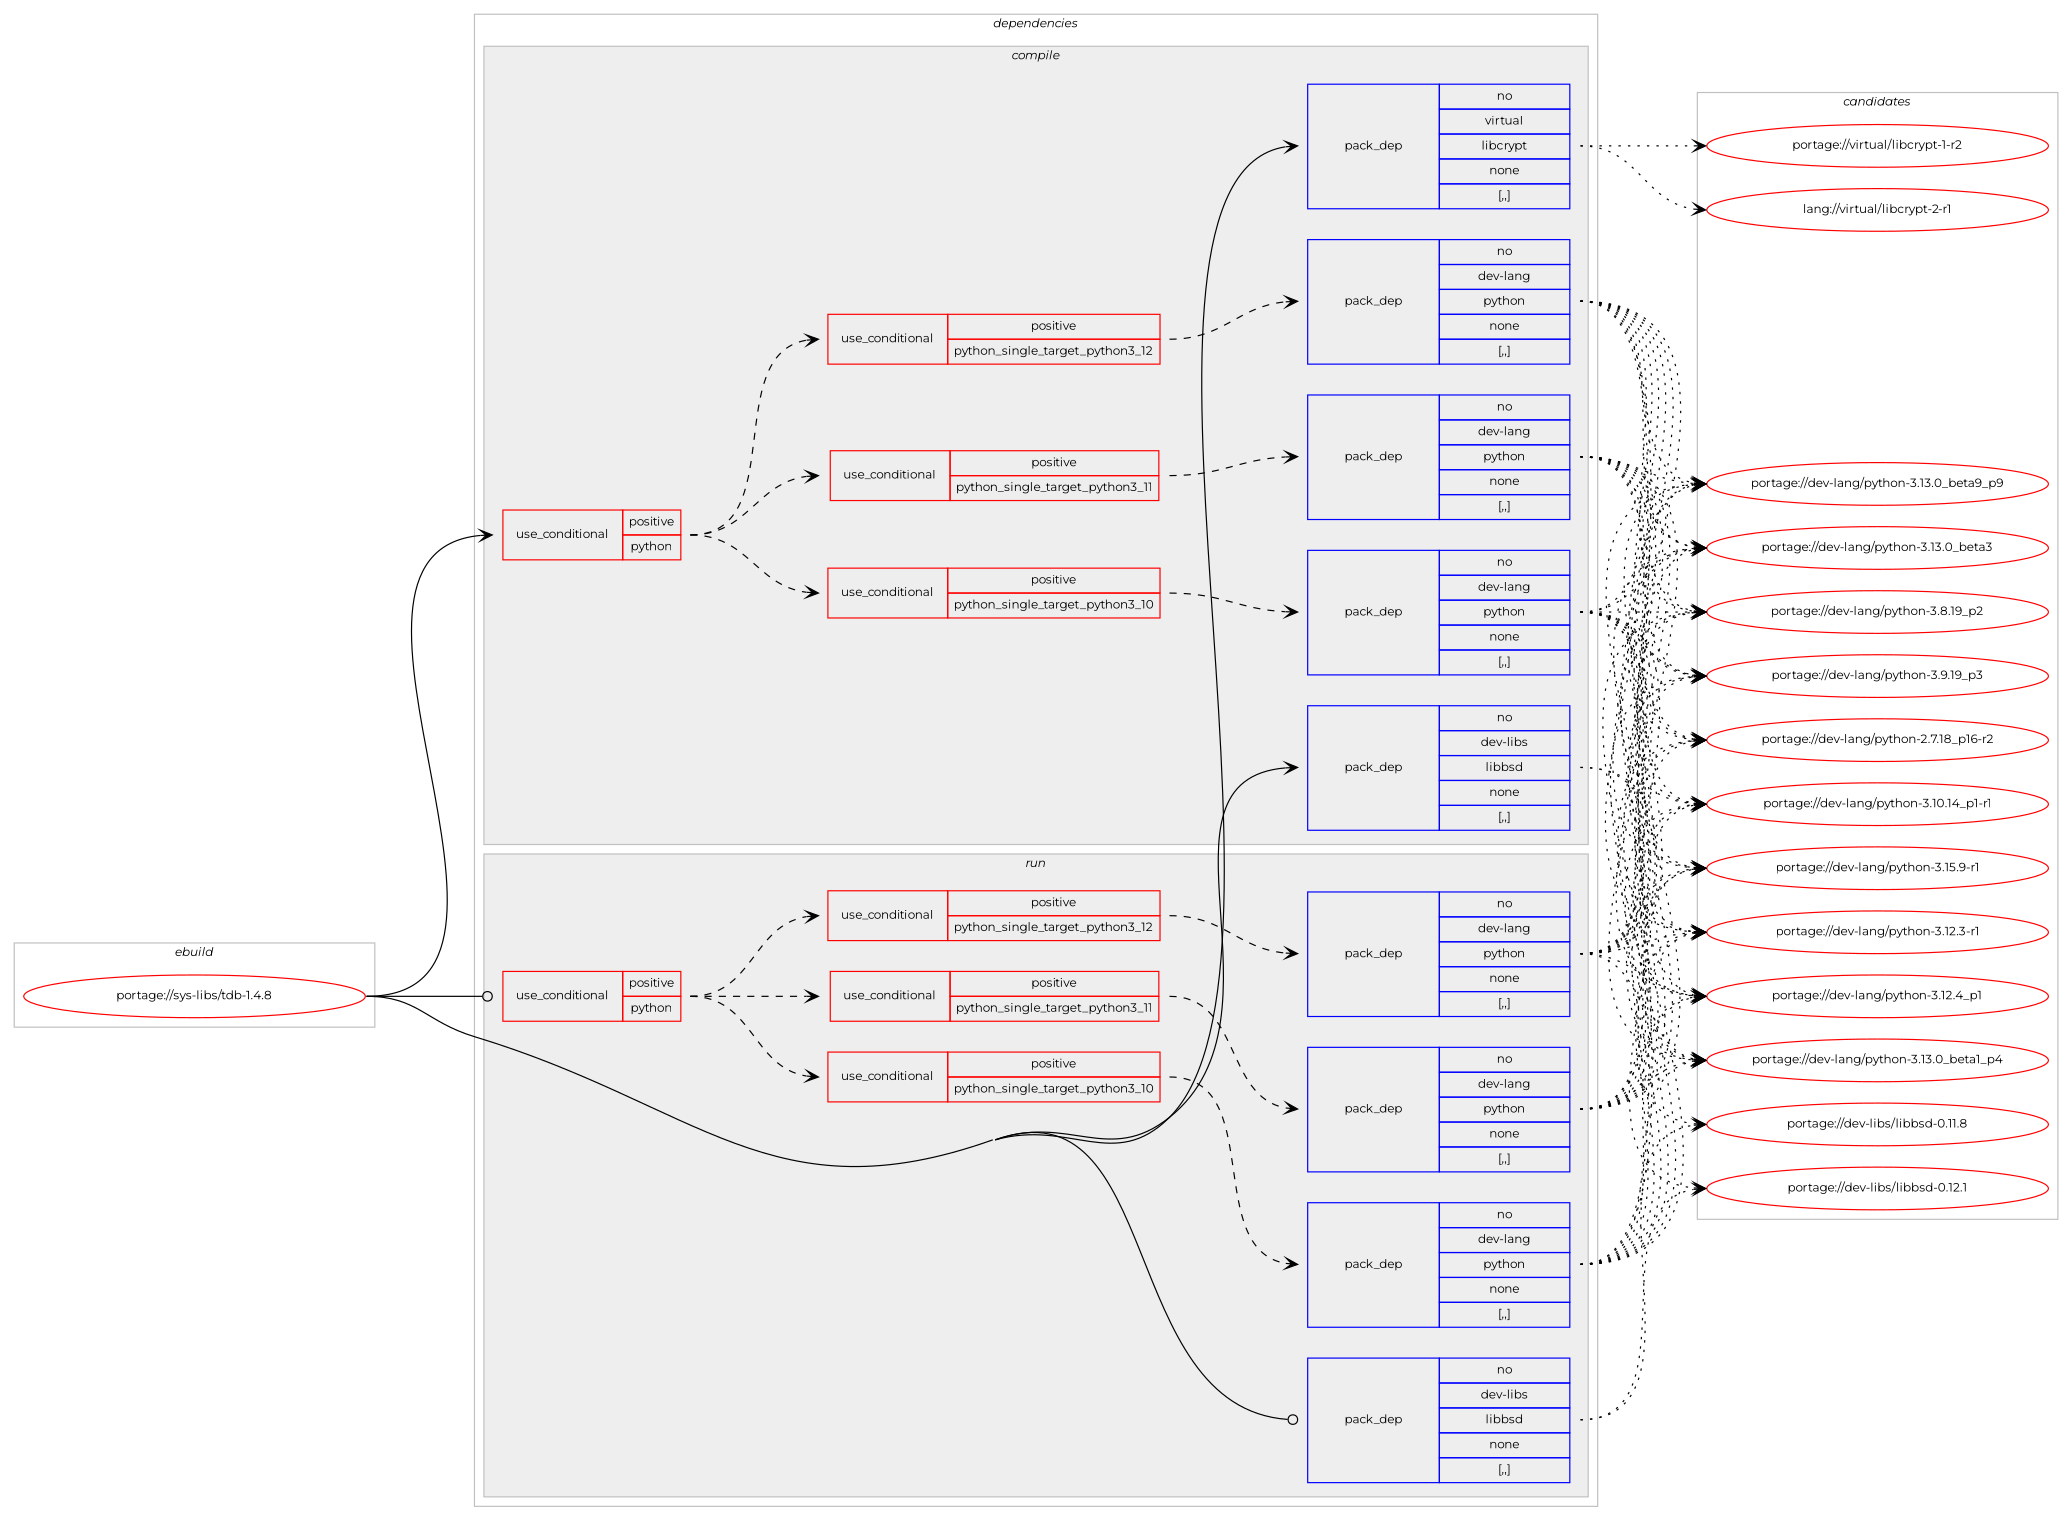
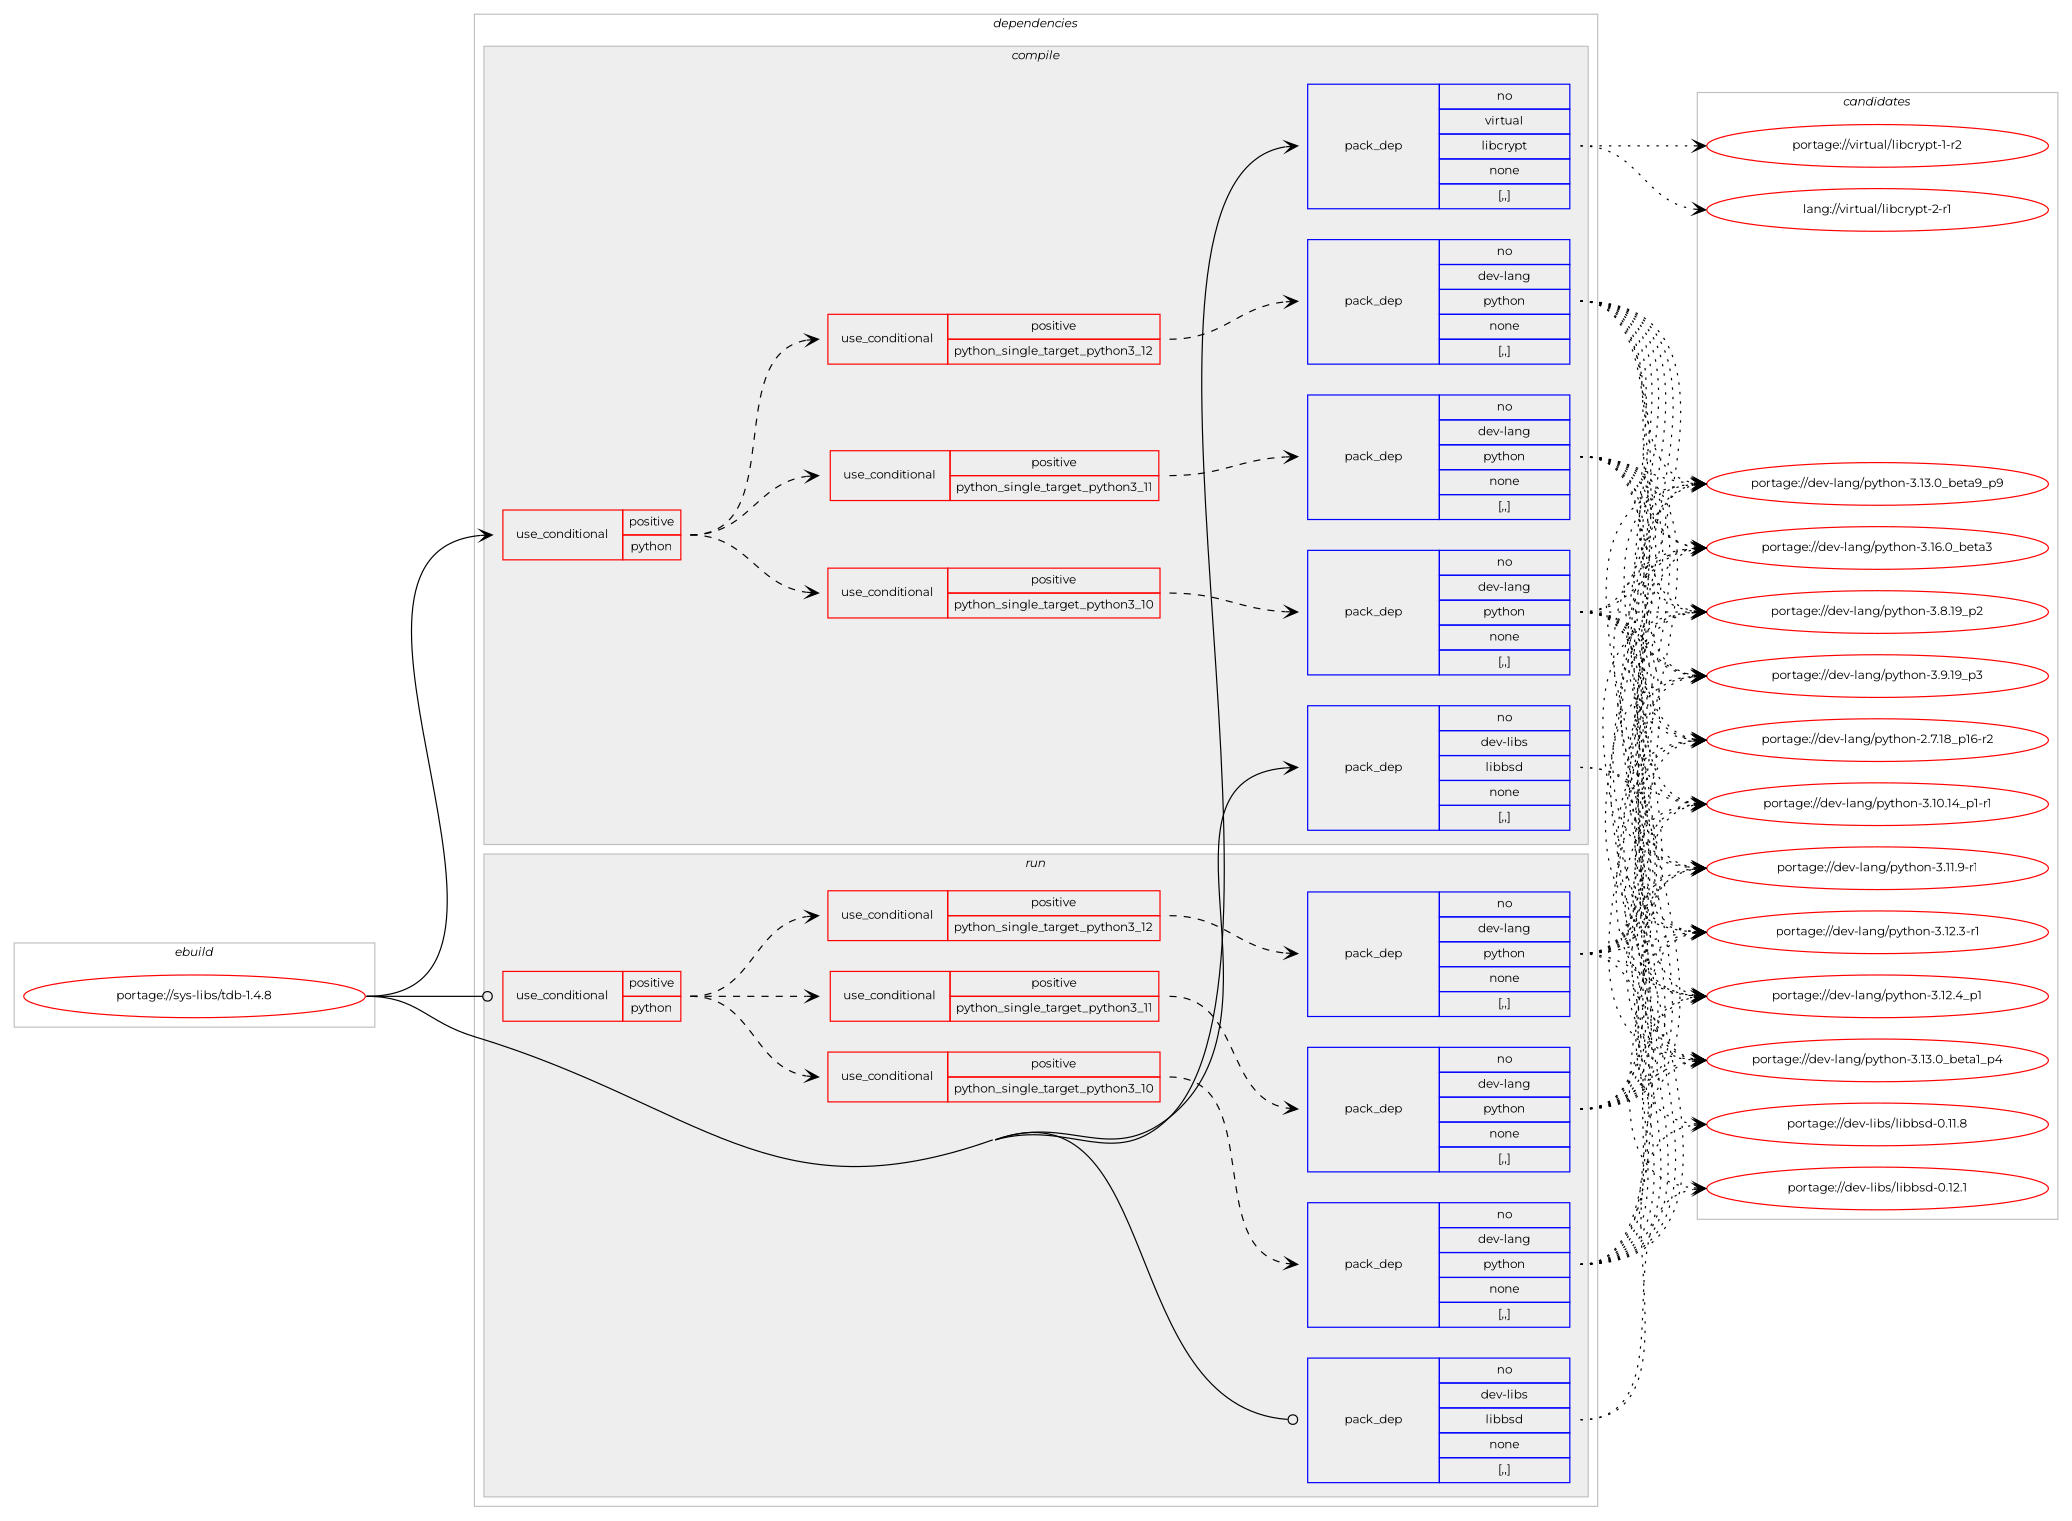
  digraph {
    compound=true
    concentrate=true
    fontname=Montserrat
    fontsize=10
    newrank=true
    rankdir=LR
    ranksep=1.5
    node [color=red fontname=Montserrat fontsize=10 shape=none]
    edge [arrowhead=vee fontname=Montserrat headport=w style=dotted tailport=e weight=100]
    n1 [label="portage://sys-libs/tdb-1.4.8" width=4 shape=""]
    n2 [color=blue label=<<TABLE BORDER="0" CELLBORDER="1" CELLSPACING="0" CELLPADDING="4" WIDTH="220"><TR><TD ROWSPAN="6" CELLPADDING="30">pack_dep</TD></TR><TR><TD WIDTH="110">no</TD></TR><TR><TD>dev-lang</TD></TR><TR><TD>python</TD></TR><TR><TD>none</TD></TR><TR><TD>[,,]</TD></TR></TABLE>>]
    n3 [label=<<TABLE BORDER="0" CELLBORDER="1" CELLSPACING="0" CELLPADDING="4"><TR><TD ROWSPAN="3" CELLPADDING="10">use_conditional</TD></TR><TR><TD>positive</TD></TR><TR><TD>python_single_target_python3_10</TD></TR></TABLE>>]
    n4 [color=blue label=<<TABLE BORDER="0" CELLBORDER="1" CELLSPACING="0" CELLPADDING="4" WIDTH="220"><TR><TD ROWSPAN="6" CELLPADDING="30">pack_dep</TD></TR><TR><TD WIDTH="110">no</TD></TR><TR><TD>dev-lang</TD></TR><TR><TD>python</TD></TR><TR><TD>none</TD></TR><TR><TD>[,,]</TD></TR></TABLE>>]
    n5 [label=<<TABLE BORDER="0" CELLBORDER="1" CELLSPACING="0" CELLPADDING="4"><TR><TD ROWSPAN="3" CELLPADDING="10">use_conditional</TD></TR><TR><TD>positive</TD></TR><TR><TD>python_single_target_python3_11</TD></TR></TABLE>>]
    n6 [color=blue label=<<TABLE BORDER="0" CELLBORDER="1" CELLSPACING="0" CELLPADDING="4" WIDTH="220"><TR><TD ROWSPAN="6" CELLPADDING="30">pack_dep</TD></TR><TR><TD WIDTH="110">no</TD></TR><TR><TD>dev-lang</TD></TR><TR><TD>python</TD></TR><TR><TD>none</TD></TR><TR><TD>[,,]</TD></TR></TABLE>>]
    n7 [label=<<TABLE BORDER="0" CELLBORDER="1" CELLSPACING="0" CELLPADDING="4"><TR><TD ROWSPAN="3" CELLPADDING="10">use_conditional</TD></TR><TR><TD>positive</TD></TR><TR><TD>python_single_target_python3_12</TD></TR></TABLE>>]
    n8 [label=<<TABLE BORDER="0" CELLBORDER="1" CELLSPACING="0" CELLPADDING="4"><TR><TD ROWSPAN="3" CELLPADDING="10">use_conditional</TD></TR><TR><TD>positive</TD></TR><TR><TD>python</TD></TR></TABLE>>]
    n9 [color=blue label=<<TABLE BORDER="0" CELLBORDER="1" CELLSPACING="0" CELLPADDING="4" WIDTH="220"><TR><TD ROWSPAN="6" CELLPADDING="30">pack_dep</TD></TR><TR><TD WIDTH="110">no</TD></TR><TR><TD>dev-libs</TD></TR><TR><TD>libbsd</TD></TR><TR><TD>none</TD></TR><TR><TD>[,,]</TD></TR></TABLE>>]
    n10 [color=blue label=<<TABLE BORDER="0" CELLBORDER="1" CELLSPACING="0" CELLPADDING="4" WIDTH="220"><TR><TD ROWSPAN="6" CELLPADDING="30">pack_dep</TD></TR><TR><TD WIDTH="110">no</TD></TR><TR><TD>virtual</TD></TR><TR><TD>libcrypt</TD></TR><TR><TD>none</TD></TR><TR><TD>[,,]</TD></TR></TABLE>>]
    n11 [color=blue label=<<TABLE BORDER="0" CELLBORDER="1" CELLSPACING="0" CELLPADDING="4" WIDTH="220"><TR><TD ROWSPAN="6" CELLPADDING="30">pack_dep</TD></TR><TR><TD WIDTH="110">no</TD></TR><TR><TD>dev-lang</TD></TR><TR><TD>python</TD></TR><TR><TD>none</TD></TR><TR><TD>[,,]</TD></TR></TABLE>>]
    n12 [label=<<TABLE BORDER="0" CELLBORDER="1" CELLSPACING="0" CELLPADDING="4"><TR><TD ROWSPAN="3" CELLPADDING="10">use_conditional</TD></TR><TR><TD>positive</TD></TR><TR><TD>python_single_target_python3_10</TD></TR></TABLE>>]
    n13 [color=blue label=<<TABLE BORDER="0" CELLBORDER="1" CELLSPACING="0" CELLPADDING="4" WIDTH="220"><TR><TD ROWSPAN="6" CELLPADDING="30">pack_dep</TD></TR><TR><TD WIDTH="110">no</TD></TR><TR><TD>dev-lang</TD></TR><TR><TD>python</TD></TR><TR><TD>none</TD></TR><TR><TD>[,,]</TD></TR></TABLE>>]
    n14 [label=<<TABLE BORDER="0" CELLBORDER="1" CELLSPACING="0" CELLPADDING="4"><TR><TD ROWSPAN="3" CELLPADDING="10">use_conditional</TD></TR><TR><TD>positive</TD></TR><TR><TD>python_single_target_python3_11</TD></TR></TABLE>>]
    n15 [color=blue label=<<TABLE BORDER="0" CELLBORDER="1" CELLSPACING="0" CELLPADDING="4" WIDTH="220"><TR><TD ROWSPAN="6" CELLPADDING="30">pack_dep</TD></TR><TR><TD WIDTH="110">no</TD></TR><TR><TD>dev-lang</TD></TR><TR><TD>python</TD></TR><TR><TD>none</TD></TR><TR><TD>[,,]</TD></TR></TABLE>>]
    n16 [label=<<TABLE BORDER="0" CELLBORDER="1" CELLSPACING="0" CELLPADDING="4"><TR><TD ROWSPAN="3" CELLPADDING="10">use_conditional</TD></TR><TR><TD>positive</TD></TR><TR><TD>python_single_target_python3_12</TD></TR></TABLE>>]
    n17 [label=<<TABLE BORDER="0" CELLBORDER="1" CELLSPACING="0" CELLPADDING="4"><TR><TD ROWSPAN="3" CELLPADDING="10">use_conditional</TD></TR><TR><TD>positive</TD></TR><TR><TD>python</TD></TR></TABLE>>]
    n18 [color=blue label=<<TABLE BORDER="0" CELLBORDER="1" CELLSPACING="0" CELLPADDING="4" WIDTH="220"><TR><TD ROWSPAN="6" CELLPADDING="30">pack_dep</TD></TR><TR><TD WIDTH="110">no</TD></TR><TR><TD>dev-libs</TD></TR><TR><TD>libbsd</TD></TR><TR><TD>none</TD></TR><TR><TD>[,,]</TD></TR></TABLE>>]
    n19 [label="portage://dev-lang/python-2.7.18_p16-r2" width=4 shape=""]
    n20 [label="portage://dev-lang/python-3.10.14_p1-r1" width=4 shape=""]
-   n21 [label="portage://dev-lang/python-3.15.9-r1" width=4 shape=""]
+   n21 [label="portage://dev-lang/python-3.11.9-r1" width=4 shape=""]
    n22 [label="portage://dev-lang/python-3.12.3-r1" width=4 shape=""]
    n23 [label="portage://dev-lang/python-3.12.4_p1" width=4 shape=""]
    n24 [label="portage://dev-lang/python-3.13.0_beta1_p4" width=4 shape=""]
    n25 [label="portage://dev-lang/python-3.13.0_beta9_p9" width=4 shape=""]
-   n26 [label="portage://dev-lang/python-3.13.0_beta3" width=4 shape=""]
+   n26 [label="portage://dev-lang/python-3.16.0_beta3" width=4 shape=""]
    n27 [label="portage://dev-lang/python-3.8.19_p2" width=4 shape=""]
    n28 [label="portage://dev-lang/python-3.9.19_p3" width=4 shape=""]
    n29 [label="portage://dev-libs/libbsd-0.11.8" width=4 shape=""]
    n30 [label="portage://dev-libs/libbsd-0.12.1" width=4 shape=""]
    n31 [label="portage://virtual/libcrypt-1-r2" width=4 shape=""]
    n32 [label="lang://virtual/libcrypt-2-r1" width=4 shape=""]
    subgraph cluster_1 {
      color=gray
      label=<<i>ebuild</i>>
      rank=same
      n1
    }
    subgraph cluster_2 {
      color=gray
      label=<<i>dependencies</i>>
      subgraph cluster_3 {
        color=gray
        fillcolor="#eeeeee"
        label=<<i>compile</i>>
        style=filled
        subgraph sub_4 {
          color=gray
          fillcolor="#eeeeee"
          label=<<i>compile</i>>
          style=filled
          n8
          subgraph sub_5 {
            color=gray
            fillcolor="#eeeeee"
            label=<<i>compile</i>>
            style=filled
            n3
            subgraph sub_6 {
              color=gray
              fillcolor="#eeeeee"
              label=<<i>compile</i>>
              style=filled
              n2
            }
          }
          subgraph sub_7 {
            color=gray
            fillcolor="#eeeeee"
            label=<<i>compile</i>>
            style=filled
            n5
            subgraph sub_8 {
              color=gray
              fillcolor="#eeeeee"
              label=<<i>compile</i>>
              style=filled
              n4
            }
          }
          subgraph sub_9 {
            color=gray
            fillcolor="#eeeeee"
            label=<<i>compile</i>>
            style=filled
            n7
            subgraph sub_10 {
              color=gray
              fillcolor="#eeeeee"
              label=<<i>compile</i>>
              style=filled
              n6
            }
          }
        }
        subgraph sub_11 {
          color=gray
          fillcolor="#eeeeee"
          label=<<i>compile</i>>
          style=filled
          n9
        }
        subgraph sub_12 {
          color=gray
          fillcolor="#eeeeee"
          label=<<i>compile</i>>
          style=filled
          n10
        }
      }
      subgraph cluster_13 {
        color=gray
        fillcolor="#eeeeee"
        label=<<i>compile and run</i>>
        style=filled
      }
      subgraph cluster_14 {
        color=gray
        fillcolor="#eeeeee"
        label=<<i>run</i>>
        style=filled
        subgraph sub_15 {
          color=gray
          fillcolor="#eeeeee"
          label=<<i>run</i>>
          style=filled
          n17
          subgraph sub_16 {
            color=gray
            fillcolor="#eeeeee"
            label=<<i>run</i>>
            style=filled
            n12
            subgraph sub_17 {
              color=gray
              fillcolor="#eeeeee"
              label=<<i>run</i>>
              style=filled
              n11
            }
          }
          subgraph sub_18 {
            color=gray
            fillcolor="#eeeeee"
            label=<<i>run</i>>
            style=filled
            n14
            subgraph sub_19 {
              color=gray
              fillcolor="#eeeeee"
              label=<<i>run</i>>
              style=filled
              n13
            }
          }
          subgraph sub_20 {
            color=gray
            fillcolor="#eeeeee"
            label=<<i>run</i>>
            style=filled
            n16
            subgraph sub_21 {
              color=gray
              fillcolor="#eeeeee"
              label=<<i>run</i>>
              style=filled
              n15
            }
          }
        }
        subgraph sub_22 {
          color=gray
          fillcolor="#eeeeee"
          label=<<i>run</i>>
          style=filled
          n18
        }
      }
    }
    subgraph cluster_23 {
      color=gray
      label=<<i>candidates</i>>
      rank=same
      subgraph sub_24 {
        color=black
        label=<<i>candidates</i>>
        nodesep=1
        rank=same
        n19
        n20
        n21
        n22
        n23
        n24
        n25
        n26
        n27
        n28
      }
      subgraph sub_25 {
        color=black
        label=<<i>candidates</i>>
        nodesep=1
        rank=same
        n19
        n20
        n21
        n22
        n23
        n24
        n25
        n26
        n27
        n28
      }
      subgraph sub_26 {
        color=black
        label=<<i>candidates</i>>
        nodesep=1
        rank=same
        n19
        n20
        n21
        n22
        n23
        n24
        n25
        n26
        n27
        n28
      }
      subgraph sub_27 {
        color=black
        label=<<i>candidates</i>>
        nodesep=1
        rank=same
        n29
        n30
      }
      subgraph sub_28 {
        color=black
        label=<<i>candidates</i>>
        nodesep=1
        rank=same
        n31
        n32
      }
      subgraph sub_29 {
        color=black
        label=<<i>candidates</i>>
        nodesep=1
        rank=same
        n19
        n20
        n21
        n22
        n23
        n24
        n25
        n26
        n27
        n28
      }
      subgraph sub_30 {
        color=black
        label=<<i>candidates</i>>
        nodesep=1
        rank=same
        n19
        n20
        n21
        n22
        n23
        n24
        n25
        n26
        n27
        n28
      }
      subgraph sub_31 {
        color=black
        label=<<i>candidates</i>>
        nodesep=1
        rank=same
        n19
        n20
        n21
        n22
        n23
        n24
        n25
        n26
        n27
        n28
      }
      subgraph sub_32 {
        color=black
        label=<<i>candidates</i>>
        nodesep=1
        rank=same
        n29
        n30
      }
    }
    n1 -> n8 [style=solid weight=20]
    n1 -> n9 [style=solid weight=20]
    n1 -> n10 [style=solid weight=20]
    n1 -> n17 [arrowhead=odot style=solid weight=20]
    n1 -> n18 [arrowhead=odot style=solid weight=20]
    n2 -> n19
    n2 -> n20
    n2 -> n21
    n2 -> n22
    n2 -> n23
    n2 -> n24
    n2 -> n25
    n2 -> n26
    n2 -> n27
    n2 -> n28
    n3 -> n2 [style=dashed weight=20]
    n4 -> n19
    n4 -> n20
    n4 -> n21
    n4 -> n22
    n4 -> n23
    n4 -> n24
    n4 -> n25
    n4 -> n26
    n4 -> n27
    n4 -> n28
    n5 -> n4 [style=dashed weight=20]
    n6 -> n19
    n6 -> n20
    n6 -> n21
    n6 -> n22
    n6 -> n23
    n6 -> n24
    n6 -> n25
    n6 -> n26
    n6 -> n27
    n6 -> n28
    n7 -> n6 [style=dashed weight=20]
    n8 -> n3 [style=dashed weight=20]
    n8 -> n5 [style=dashed weight=20]
    n8 -> n7 [style=dashed weight=20]
    n9 -> n29
    n9 -> n30
    n10 -> n31
    n10 -> n32
    n11 -> n19
    n11 -> n20
    n11 -> n21
    n11 -> n22
    n11 -> n23
    n11 -> n24
    n11 -> n25
    n11 -> n26
    n11 -> n27
    n11 -> n28
    n12 -> n11 [style=dashed weight=20]
    n13 -> n19
    n13 -> n20
    n13 -> n21
    n13 -> n22
    n13 -> n23
    n13 -> n24
    n13 -> n25
    n13 -> n26
    n13 -> n27
    n13 -> n28
    n14 -> n13 [style=dashed weight=20]
    n15 -> n19
    n15 -> n20
    n15 -> n21
    n15 -> n22
    n15 -> n23
    n15 -> n24
    n15 -> n25
    n15 -> n26
    n15 -> n27
    n15 -> n28
    n16 -> n15 [style=dashed weight=20]
    n17 -> n12 [style=dashed weight=20]
    n17 -> n14 [style=dashed weight=20]
    n17 -> n16 [style=dashed weight=20]
    n18 -> n29
    n18 -> n30
  }
